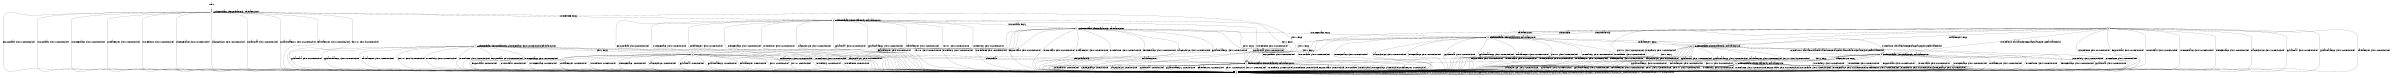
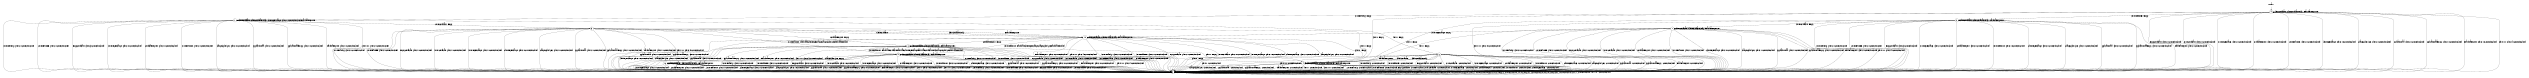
  digraph {
    node [shape=circle]
    n1 [label=__start1 shape=none]
    n2 [label=0]
    n3 [label=1]
    n4 [label=2]
    n5 [label=3]
    n6 [label=4]
    n7 [label=5]
    n8 [label=6]
    n9 [label=7]
    n10 [label=8]
    n11 [label=9]
    n12 [label=10]
    n13 [label=16]
    n1 -> n2
    n2 -> n2 [label="ClientCertificate / "]
    n2 -> n2 [label="ClientCertificateVerify / "]
    n2 -> n2 [label="HeartbeatResponsen / "]
+   n2 -> n3 [label="ServerHelloRSA / Empty"]
    n2 -> n4 [label="ServerHelloDHE / Empty"]
    n2 -> n5 [label="EmptyCertificate / Alert2.10ConnectionClosed"]
    n2 -> n5 [label="ServerCertificate / Alert2.10ConnectionClosed"]
    n2 -> n5 [label="ServerKeyExchange / Alert2.10ConnectionClosed"]
    n2 -> n5 [label="CertificateRequest / Alert2.10ConnectionClosed"]
    n2 -> n5 [label="ServerHelloDone / Alert2.10ConnectionClosed"]
    n2 -> n5 [label="ClientKeyExchange / Alert2.10ConnectionClosed"]
    n2 -> n5 [label="ChangeCipherSpec / Alert2.10ConnectionClosed"]
    n2 -> n5 [label="ApplicationData / Alert2.10ConnectionClosed"]
    n2 -> n5 [label="ApplicationDataEmpty / Alert2.10ConnectionClosed"]
    n2 -> n5 [label="HeartbeatRequest / Alert2.10ConnectionClosed"]
    n2 -> n5 [label="Alert1100 / Alert2.40ConnectionClosed"]
    n2 -> n6 [label="Alert10 / Empty"]
    n3 -> n3 [label="ClientCertificate / "]
    n3 -> n3 [label="ClientCertificateVerify / "]
    n3 -> n3 [label="ClientKeyExchange / Alert2.10ConnectionClosed"]
    n3 -> n3 [label="HeartbeatResponsen / "]
    n3 -> n5 [label="ServerHelloRSA / Alert2.10ConnectionClosed"]
    n3 -> n5 [label="ServerHelloDHE / Alert2.10ConnectionClosed"]
    n3 -> n5 [label="EmptyCertificate / Alert2.50ConnectionClosed"]
    n3 -> n5 [label="ServerKeyExchange / Alert2.10ConnectionClosed"]
    n3 -> n5 [label="CertificateRequest / Alert2.10ConnectionClosed"]
    n3 -> n5 [label="ServerHelloDone / Alert2.10ConnectionClosed"]
    n3 -> n5 [label="ChangeCipherSpec / Alert2.10ConnectionClosed"]
    n3 -> n5 [label="ApplicationData / Alert2.10ConnectionClosed"]
    n3 -> n5 [label="ApplicationDataEmpty / Alert2.10ConnectionClosed"]
    n3 -> n5 [label="HeartbeatRequest / Alert2.10ConnectionClosed"]
    n3 -> n5 [label="Alert1100 / Alert2.40ConnectionClosed"]
+   n3 -> n7 [label="ServerCertificate / Empty"]
    n3 -> n8 [label="Alert10 / Empty"]
    n4 -> n4 [label="ClientCertificate / "]
    n4 -> n4 [label="ClientCertificateVerify / "]
    n4 -> n4 [label="HeartbeatResponsen / "]
    n4 -> n5 [label="ServerHelloRSA / Alert2.10ConnectionClosed"]
    n4 -> n5 [label="ServerHelloDHE / Alert2.10ConnectionClosed"]
    n4 -> n5 [label="EmptyCertificate / Alert2.50ConnectionClosed"]
    n4 -> n5 [label="ServerKeyExchange / Alert2.10ConnectionClosed"]
    n4 -> n5 [label="CertificateRequest / Alert2.10ConnectionClosed"]
    n4 -> n5 [label="ServerHelloDone / Alert2.10ConnectionClosed"]
    n4 -> n5 [label="ClientKeyExchange / Alert2.10ConnectionClosed"]
    n4 -> n5 [label="ChangeCipherSpec / Alert2.10ConnectionClosed"]
    n4 -> n5 [label="ApplicationData / Alert2.10ConnectionClosed"]
    n4 -> n5 [label="ApplicationDataEmpty / Alert2.10ConnectionClosed"]
    n4 -> n5 [label="HeartbeatRequest / Alert2.10ConnectionClosed"]
    n4 -> n5 [label="Alert1100 / Alert2.40ConnectionClosed"]
    n4 -> n6 [label="Alert10 / Empty"]
    n4 -> n9 [label="ServerCertificate / Empty"]
    n5 -> n5 [label="ServerHelloRSA / ConnectionClosed"]
    n5 -> n5 [label="ServerHelloDHE / ConnectionClosed"]
    n5 -> n5 [label="EmptyCertificate / ConnectionClosed"]
    n5 -> n5 [label="ServerCertificate / ConnectionClosed"]
    n5 -> n5 [label="ServerKeyExchange / ConnectionClosed"]
    n5 -> n5 [label="CertificateRequest / ConnectionClosed"]
    n5 -> n5 [label="ServerHelloDone / ConnectionClosed"]
    n5 -> n5 [label="ClientCertificate / ConnectionClosed"]
    n5 -> n5 [label="ClientCertificateVerify / ConnectionClosed"]
    n5 -> n5 [label="ClientKeyExchange / ConnectionClosed"]
    n5 -> n5 [label="ChangeCipherSpec / ConnectionClosed"]
    n5 -> n5 [label="ApplicationData / ConnectionClosed"]
    n5 -> n5 [label="ApplicationDataEmpty / ConnectionClosed"]
    n5 -> n5 [label="HeartbeatRequest / ConnectionClosed"]
    n5 -> n5 [label="HeartbeatResponsen / ConnectionClosed"]
    n5 -> n5 [label="Alert10 / ConnectionClosed"]
    n5 -> n5 [label="Alert1100 / ConnectionClosed"]
    n6 -> n5 [label="ServerHelloRSA / ConnectionClosed"]
    n6 -> n5 [label="ServerHelloDHE / ConnectionClosed"]
    n6 -> n5 [label="EmptyCertificate / ConnectionClosed"]
    n6 -> n5 [label="ServerCertificate / ConnectionClosed"]
    n6 -> n5 [label="ServerKeyExchange / ConnectionClosed"]
    n6 -> n5 [label="CertificateRequest / ConnectionClosed"]
    n6 -> n5 [label="ServerHelloDone / ConnectionClosed"]
    n6 -> n5 [label="ClientKeyExchange / ConnectionClosed"]
    n6 -> n5 [label="ChangeCipherSpec / ConnectionClosed"]
    n6 -> n5 [label="ApplicationData / ConnectionClosed"]
    n6 -> n5 [label="ApplicationDataEmpty / ConnectionClosed"]
    n6 -> n5 [label="HeartbeatRequest / ConnectionClosed"]
    n6 -> n5 [label="Alert10 / ConnectionClosed"]
    n6 -> n5 [label="Alert1100 / ConnectionClosed"]
    n6 -> n6 [label="ClientCertificate / "]
    n6 -> n6 [label="ClientCertificateVerify / "]
    n6 -> n6 [label="HeartbeatResponsen / "]
    n7 -> n5 [label="ServerHelloRSA / Alert2.10ConnectionClosed"]
    n7 -> n5 [label="ServerHelloDHE / Alert2.10ConnectionClosed"]
    n7 -> n5 [label="EmptyCertificate / Alert2.10ConnectionClosed"]
    n7 -> n5 [label="ServerCertificate / Alert2.10ConnectionClosed"]
    n7 -> n5 [label="ServerKeyExchange / Alert2.10ConnectionClosed"]
    n7 -> n5 [label="ClientKeyExchange / Alert2.10ConnectionClosed"]
    n7 -> n5 [label="ChangeCipherSpec / Alert2.10ConnectionClosed"]
    n7 -> n5 [label="ApplicationData / Alert2.10ConnectionClosed"]
    n7 -> n5 [label="ApplicationDataEmpty / Alert2.10ConnectionClosed"]
    n7 -> n5 [label="HeartbeatRequest / Alert2.10ConnectionClosed"]
    n7 -> n5 [label="Alert1100 / Alert2.40ConnectionClosed"]
    n7 -> n6 [label="Alert10 / Empty"]
    n7 -> n10 [label="CertificateRequest / Empty"]
    n7 -> n11 [label="ServerHelloDone / HandshakeClientKeyExchangeChangeCipherSpecHandshakeFinished"]
    n7 -> n12 [label="ClientCertificate / "]
    n7 -> n12 [label="ClientCertificateVerify / "]
    n7 -> n12 [label="HeartbeatResponsen / "]
    n8 -> n5 [label="ServerHelloRSA / ConnectionClosed"]
    n8 -> n5 [label="ServerHelloDHE / ConnectionClosed"]
    n8 -> n5 [label="EmptyCertificate / ConnectionClosed"]
    n8 -> n5 [label="ServerCertificate / ConnectionClosed"]
    n8 -> n5 [label="ServerKeyExchange / ConnectionClosed"]
    n8 -> n5 [label="CertificateRequest / ConnectionClosed"]
    n8 -> n5 [label="ServerHelloDone / ConnectionClosed"]
    n8 -> n5 [label="ClientKeyExchange / ConnectionClosed"]
    n8 -> n5 [label="ChangeCipherSpec / ConnectionClosed"]
    n8 -> n5 [label="ApplicationData / ConnectionClosed"]
    n8 -> n5 [label="ApplicationDataEmpty / ConnectionClosed"]
    n8 -> n5 [label="HeartbeatRequest / ConnectionClosed"]
    n8 -> n5 [label="Alert10 / ConnectionClosed"]
    n8 -> n5 [label="Alert1100 / ConnectionClosed"]
    n8 -> n6 [label="ClientCertificate / "]
    n8 -> n6 [label="ClientCertificateVerify / "]
    n8 -> n6 [label="HeartbeatResponsen / "]
    n9 -> n5 [label="ServerHelloRSA / Alert2.10ConnectionClosed"]
    n9 -> n5 [label="ServerHelloDHE / Alert2.10ConnectionClosed"]
    n9 -> n5 [label="EmptyCertificate / Alert2.10ConnectionClosed"]
    n9 -> n5 [label="ServerCertificate / Alert2.10ConnectionClosed"]
    n9 -> n5 [label="CertificateRequest / Alert2.10ConnectionClosed"]
    n9 -> n5 [label="ServerHelloDone / Alert2.10ConnectionClosed"]
    n9 -> n5 [label="ClientKeyExchange / Alert2.10ConnectionClosed"]
    n9 -> n5 [label="ChangeCipherSpec / Alert2.10ConnectionClosed"]
    n9 -> n5 [label="ApplicationData / Alert2.10ConnectionClosed"]
    n9 -> n5 [label="ApplicationDataEmpty / Alert2.10ConnectionClosed"]
    n9 -> n5 [label="HeartbeatRequest / Alert2.10ConnectionClosed"]
    n9 -> n5 [label="Alert1100 / Alert2.40ConnectionClosed"]
    n9 -> n6 [label="Alert10 / Empty"]
    n9 -> n9 [label="ClientCertificate / "]
    n9 -> n9 [label="ClientCertificateVerify / "]
    n9 -> n9 [label="HeartbeatResponsen / "]
    n9 -> n12 [label="ServerKeyExchange / Empty"]
    n10 -> n5 [label="ServerHelloRSA / Alert2.10ConnectionClosed"]
    n10 -> n5 [label="ServerHelloDHE / Alert2.10ConnectionClosed"]
    n10 -> n5 [label="EmptyCertificate / Alert2.10ConnectionClosed"]
    n10 -> n5 [label="ServerCertificate / Alert2.10ConnectionClosed"]
    n10 -> n5 [label="ServerKeyExchange / Alert2.10ConnectionClosed"]
    n10 -> n5 [label="CertificateRequest / Alert2.10ConnectionClosed"]
    n10 -> n5 [label="ClientKeyExchange / Alert2.10ConnectionClosed"]
    n10 -> n5 [label="ChangeCipherSpec / Alert2.10ConnectionClosed"]
    n10 -> n5 [label="ApplicationData / Alert2.10ConnectionClosed"]
    n10 -> n5 [label="ApplicationDataEmpty / Alert2.10ConnectionClosed"]
    n10 -> n5 [label="HeartbeatRequest / Alert2.10ConnectionClosed"]
    n10 -> n5 [label="Alert1100 / Alert2.40ConnectionClosed"]
    n10 -> n6 [label="Alert10 / Empty"]
    n10 -> n10 [label="ClientCertificate / "]
    n10 -> n10 [label="ClientCertificateVerify / "]
    n10 -> n10 [label="HeartbeatResponsen / "]
    n10 -> n11 [label="ServerHelloDone / HandshakeCertificateHandshakeClientKeyExchangeHandshakeCertificateVerifyChangeCipherSpecHandshakeFinished"]
    n11 -> n5 [label="ServerHelloRSA / Alert2.10ConnectionClosed"]
    n11 -> n5 [label="ServerHelloDHE / Alert2.10ConnectionClosed"]
    n11 -> n5 [label="EmptyCertificate / Alert2.10ConnectionClosed"]
    n11 -> n5 [label="ServerCertificate / Alert2.10ConnectionClosed"]
    n11 -> n5 [label="ServerKeyExchange / Alert2.10ConnectionClosed"]
    n11 -> n5 [label="CertificateRequest / Alert2.10ConnectionClosed"]
    n11 -> n5 [label="ServerHelloDone / Alert2.10ConnectionClosed"]
    n11 -> n5 [label="ClientKeyExchange / Alert2.10ConnectionClosed"]
    n11 -> n5 [label="ApplicationData / Alert2.10ConnectionClosed"]
    n11 -> n5 [label="ApplicationDataEmpty / Alert2.10ConnectionClosed"]
    n11 -> n5 [label="HeartbeatRequest / Alert2.10ConnectionClosed"]
    n11 -> n5 [label="Alert1100 / Alert2.40ConnectionClosed"]
    n11 -> n6 [label="Alert10 / Empty"]
    n11 -> n11 [label="ClientCertificate / "]
    n11 -> n11 [label="ClientCertificateVerify / "]
    n11 -> n11 [label="HeartbeatResponsen / "]
    n11 -> n13 [label="ChangeCipherSpec / Empty"]
    n12 -> n5 [label="ServerHelloRSA / Alert2.10ConnectionClosed"]
    n12 -> n5 [label="ServerHelloDHE / Alert2.10ConnectionClosed"]
    n12 -> n5 [label="EmptyCertificate / Alert2.10ConnectionClosed"]
    n12 -> n5 [label="ServerCertificate / Alert2.10ConnectionClosed"]
    n12 -> n5 [label="ServerKeyExchange / Alert2.10ConnectionClosed"]
    n12 -> n5 [label="ClientKeyExchange / Alert2.10ConnectionClosed"]
    n12 -> n5 [label="ChangeCipherSpec / Alert2.10ConnectionClosed"]
    n12 -> n5 [label="ApplicationData / Alert2.10ConnectionClosed"]
    n12 -> n5 [label="ApplicationDataEmpty / Alert2.10ConnectionClosed"]
    n12 -> n5 [label="HeartbeatRequest / Alert2.10ConnectionClosed"]
    n12 -> n5 [label="Alert1100 / Alert2.40ConnectionClosed"]
    n12 -> n6 [label="Alert10 / Empty"]
    n12 -> n10 [label="CertificateRequest / Empty"]
    n12 -> n11 [label="ServerHelloDone / HandshakeClientKeyExchangeChangeCipherSpecHandshakeFinished"]
    n12 -> n12 [label="ClientCertificate / "]
    n12 -> n12 [label="ClientCertificateVerify / "]
    n12 -> n12 [label="HeartbeatResponsen / "]
    n13 -> n5 [label="ServerHelloRSA / Alert2.10ConnectionClosed"]
    n13 -> n5 [label="ServerHelloDHE / Alert2.10ConnectionClosed"]
    n13 -> n5 [label="EmptyCertificate / Alert2.10ConnectionClosed"]
    n13 -> n5 [label="ServerCertificate / Alert2.10ConnectionClosed"]
    n13 -> n5 [label="ServerKeyExchange / Alert2.10ConnectionClosed"]
    n13 -> n5 [label="CertificateRequest / Alert2.10ConnectionClosed"]
    n13 -> n5 [label="ServerHelloDone / Alert2.10ConnectionClosed"]
    n13 -> n5 [label="ClientKeyExchange / Alert2.10ConnectionClosed"]
    n13 -> n5 [label="ChangeCipherSpec / Alert2.10ConnectionClosed"]
    n13 -> n5 [label="ApplicationData / Alert2.10ConnectionClosed"]
    n13 -> n5 [label="ApplicationDataEmpty / Alert2.10ConnectionClosed"]
    n13 -> n5 [label="HeartbeatRequest / Alert2.10ConnectionClosed"]
    n13 -> n5 [label="Alert10 / Alert2.10ConnectionClosed"]
    n13 -> n5 [label="Alert1100 / Alert2.10ConnectionClosed"]
    n13 -> n13 [label="ClientCertificate / "]
    n13 -> n13 [label="ClientCertificateVerify / "]
    n13 -> n13 [label="HeartbeatResponsen / "]
  }
